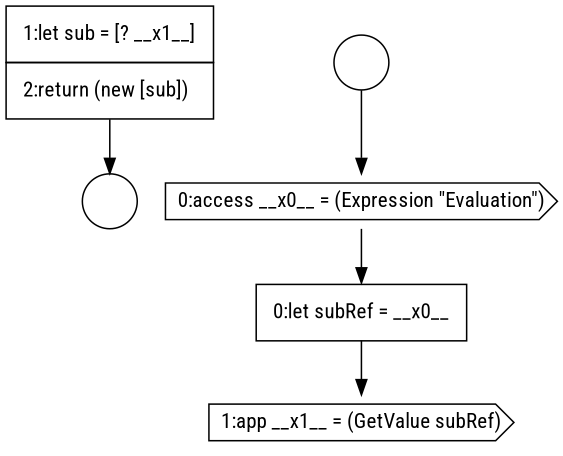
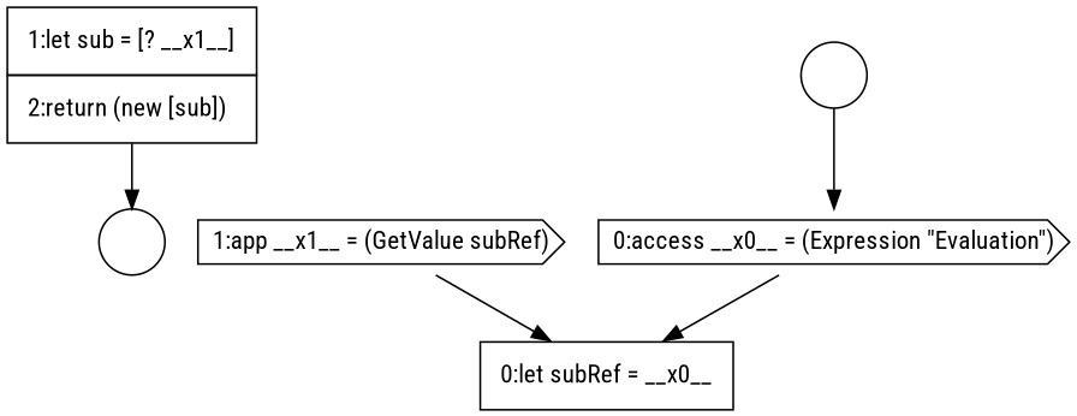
  digraph {
    fontname="Roboto Condensed"
    node [color=black fillcolor=white fontname="Roboto Condensed" shape=circle style=filled]
    edge [color=black fontname="Roboto Condensed"]
    n1 [label=" "]
    n2 [label=<<font color="black">     <table border="0" cellborder="1" cellspacing="0" cellpadding="10">       <tr><td align="left">1:let sub = [? __x1__]</td></tr>       <tr><td align="left">2:return (new [sub])</td></tr>     </table>   </font>> margin=0 shape=none]
    n3 [label=<<font color="black">0:access __x0__ = (Expression &quot;Evaluation&quot;)</font>> shape=cds]
    n4 [label=<<font color="black">     <table border="0" cellborder="1" cellspacing="0" cellpadding="10">       <tr><td align="left">0:let subRef = __x0__</td></tr>     </table>   </font>> margin=0 shape=none]
    n5 [label=<<font color="black">1:app __x1__ = (GetValue subRef)</font>> shape=cds]
    n6 [label=" "]
    n2 -> n1
    n3 -> n4
-   n4 -> n5
+   n5 -> n4
    n6 -> n3
  }
